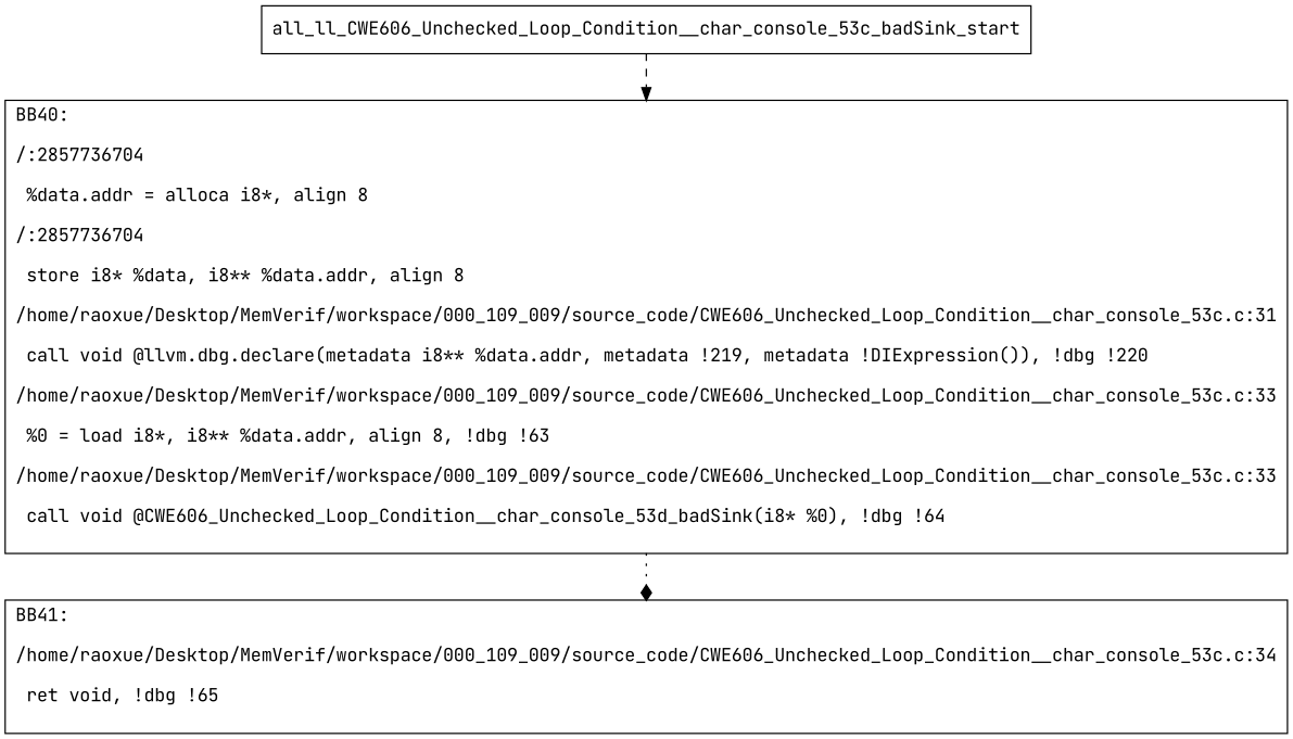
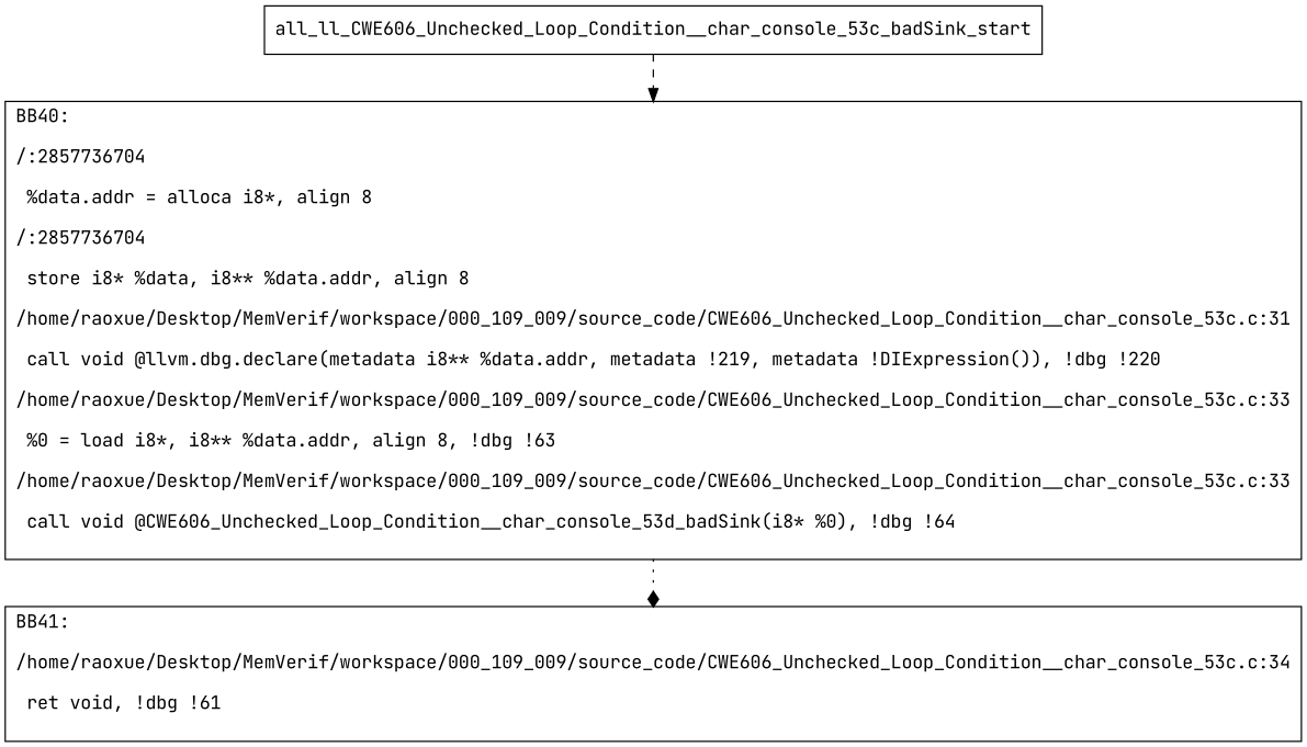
  digraph {
    fontname="JetBrains Mono"
    node [shape=record fontname="JetBrains Mono"]
    edge [fontname="JetBrains Mono"]
    n1 [label="{all_ll_CWE606_Unchecked_Loop_Condition__char_console_53c_badSink_start}"]
    n2 [label="{BB40:\l\l/:2857736704\l\n  %data.addr = alloca i8*, align 8\l\n/:2857736704\l\n  store i8* %data, i8** %data.addr, align 8\l\n/home/raoxue/Desktop/MemVerif/workspace/000_109_009/source_code/CWE606_Unchecked_Loop_Condition__char_console_53c.c:31\l\n  call void @llvm.dbg.declare(metadata i8** %data.addr, metadata !219, metadata !DIExpression()), !dbg !220\l\n/home/raoxue/Desktop/MemVerif/workspace/000_109_009/source_code/CWE606_Unchecked_Loop_Condition__char_console_53c.c:33\l\n  %0 = load i8*, i8** %data.addr, align 8, !dbg !63\l\n/home/raoxue/Desktop/MemVerif/workspace/000_109_009/source_code/CWE606_Unchecked_Loop_Condition__char_console_53c.c:33\l\n  call void @CWE606_Unchecked_Loop_Condition__char_console_53d_badSink(i8* %0), !dbg !64\l\n}"]
-   n3 [label="{BB41:\l\l/home/raoxue/Desktop/MemVerif/workspace/000_109_009/source_code/CWE606_Unchecked_Loop_Condition__char_console_53c.c:34\l\n  ret void, !dbg !65\l\n}"]
+   n3 [label="{BB41:\l\l/home/raoxue/Desktop/MemVerif/workspace/000_109_009/source_code/CWE606_Unchecked_Loop_Condition__char_console_53c.c:34\l\n  ret void, !dbg !61\l\n}"]
    n1 -> n2 [style=dashed arrowhead=normal]
    n2 -> n3 [style=dotted arrowhead=diamond]
  }
